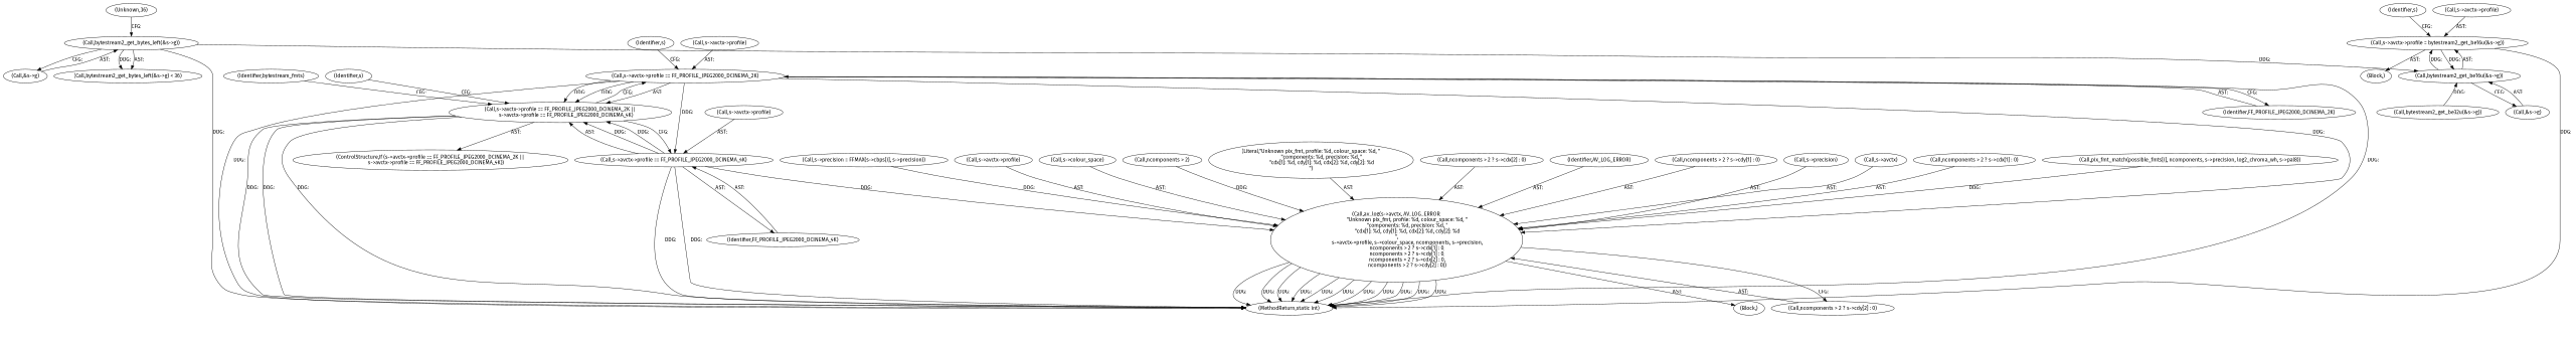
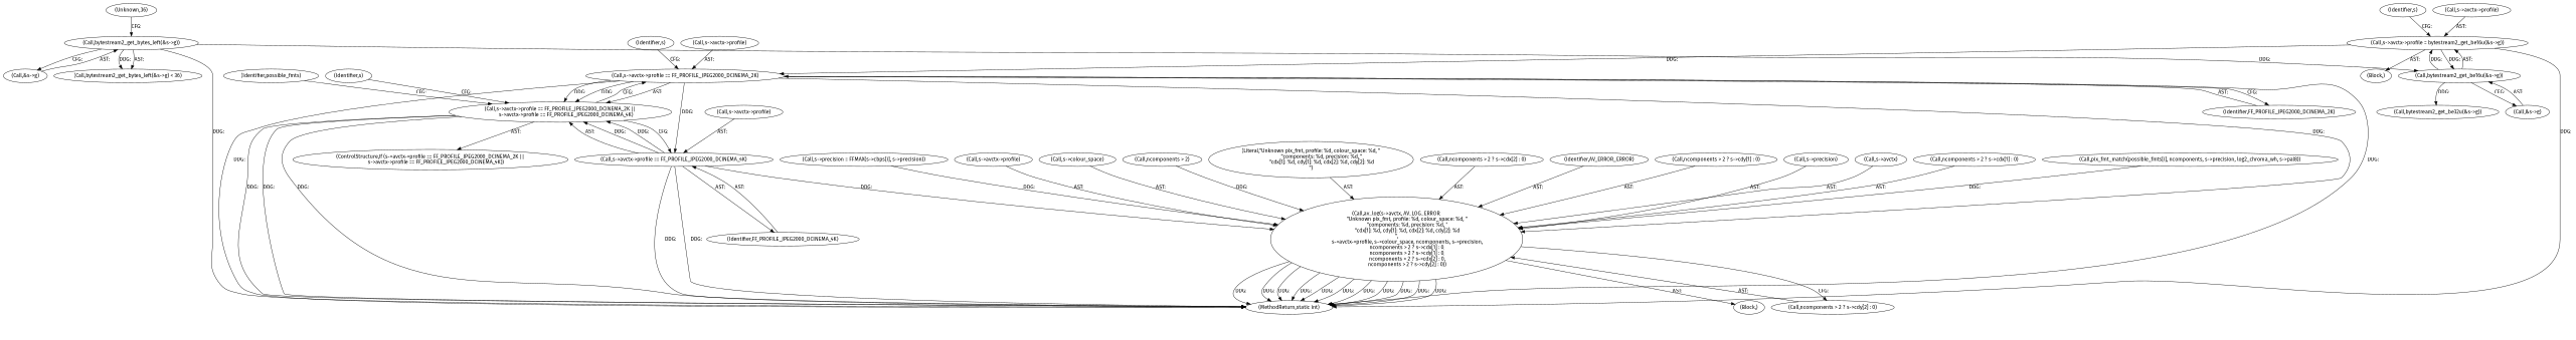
  digraph {
    fontname="Fira Sans"
    node [fontname="Fira Sans"]
    edge [fontname="Fira Sans"]
    n1 [label="(Call,s->avctx->profile == FF_PROFILE_JPEG2000_DCINEMA_2K)"]
    n2 [label="(Call,s->avctx->profile == FF_PROFILE_JPEG2000_DCINEMA_2K ||\n        s->avctx->profile == FF_PROFILE_JPEG2000_DCINEMA_4K)"]
    n3 [label="(Call,s->avctx->profile == FF_PROFILE_JPEG2000_DCINEMA_4K)"]
    n4 [label="(Call,av_log(s->avctx, AV_LOG_ERROR,\n               \"Unknown pix_fmt, profile: %d, colour_space: %d, \"\n               \"components: %d, precision: %d, \"\n               \"cdx[1]: %d, cdy[1]: %d, cdx[2]: %d, cdy[2]: %d\n\",\n               s->avctx->profile, s->colour_space, ncomponents, s->precision,\n               ncomponents > 2 ? s->cdx[1] : 0,\n               ncomponents > 2 ? s->cdy[1] : 0,\n               ncomponents > 2 ? s->cdx[2] : 0,\n               ncomponents > 2 ? s->cdy[2] : 0))"]
    n5 [label="(Identifier,FF_PROFILE_JPEG2000_DCINEMA_2K)"]
    n6 [label="(MethodReturn,static int)"]
    n7 [label="(ControlStructure,if (s->avctx->profile == FF_PROFILE_JPEG2000_DCINEMA_2K ||\n        s->avctx->profile == FF_PROFILE_JPEG2000_DCINEMA_4K))"]
    n8 [label="(Identifier,FF_PROFILE_JPEG2000_DCINEMA_4K)"]
    n9 [label="(Block,)"]
    n10 [label="(Call,ncomponents > 2 ? s->cdy[2] : 0)"]
    n11 [label="(Call,s->avctx->profile = bytestream2_get_be16u(&s->g))"]
    n12 [label="(Call,bytestream2_get_be16u(&s->g))"]
    n13 [label="(Block,)"]
    n14 [label="(Call,&s->g)"]
    n15 [label="(Call,bytestream2_get_be32u(&s->g))"]
    n16 [label="(Call,bytestream2_get_bytes_left(&s->g))"]
    n17 [label="(Call,bytestream2_get_bytes_left(&s->g) < 36)"]
    n18 [label="(Call,&s->g)"]
-   n19 [label="(Identifier,AV_LOG_ERROR)"]
+   n19 [label="(Identifier,AV_ERROR_ERROR)"]
    n20 [label="(Call,ncomponents > 2 ? s->cdy[1] : 0)"]
    n21 [label="(Call,s->precision)"]
    n22 [label="(Identifier,s)"]
    n23 [label="(Call,s->avctx)"]
    n24 [label="(Call,ncomponents > 2 ? s->cdx[1] : 0)"]
    n25 [label="(Call,s->avctx->profile)"]
    n26 [label="(Call,pix_fmt_match(possible_fmts[i], ncomponents, s->precision, log2_chroma_wh, s->pal8))"]
    n27 [label="(Call,s->precision = FFMAX(s->cbps[i], s->precision))"]
    n28 [label="(Unknown,36)"]
-   n29 [label="(Identifier,bytestream_fmts)"]
+   n29 [label="(Identifier,possible_fmts)"]
    n30 [label="(Call,s->avctx->profile)"]
    n31 [label="(Call,s->colour_space)"]
    n32 [label="(Identifier,s)"]
    n33 [label="(Identifier,s)"]
    n34 [label="(Call,s->avctx->profile)"]
    n35 [label="(Call,s->avctx->profile)"]
    n36 [label="(Call,ncomponents > 2)"]
    n37 [label="(Literal,\"Unknown pix_fmt, profile: %d, colour_space: %d, \"\n               \"components: %d, precision: %d, \"\n               \"cdx[1]: %d, cdy[1]: %d, cdx[2]: %d, cdy[2]: %d\n\")"]
    n38 [label="(Call,ncomponents > 2 ? s->cdx[2] : 0)"]
    n1 -> n2 [label="AST: "]
    n1 -> n2 [label="DDG: "]
    n1 -> n2 [label="DDG: "]
    n1 -> n3 [label="DDG: "]
    n1 -> n4 [label="DDG: "]
    n1 -> n5 [label="CFG: "]
    n1 -> n6 [label="DDG: "]
    n1 -> n6 [label="DDG: "]
    n2 -> n1 [label="CFG: "]
    n2 -> n3 [label="CFG: "]
    n2 -> n6 [label="DDG: "]
    n2 -> n6 [label="DDG: "]
    n2 -> n6 [label="DDG: "]
    n2 -> n7 [label="AST: "]
    n3 -> n2 [label="AST: "]
    n3 -> n2 [label="DDG: "]
    n3 -> n2 [label="DDG: "]
    n3 -> n4 [label="DDG: "]
    n3 -> n6 [label="DDG: "]
    n3 -> n6 [label="DDG: "]
    n3 -> n8 [label="AST: "]
    n4 -> n6 [label="DDG: "]
    n4 -> n6 [label="DDG: "]
    n4 -> n6 [label="DDG: "]
    n4 -> n6 [label="DDG: "]
    n4 -> n6 [label="DDG: "]
    n4 -> n6 [label="DDG: "]
    n4 -> n6 [label="DDG: "]
    n4 -> n6 [label="DDG: "]
    n4 -> n6 [label="DDG: "]
    n4 -> n6 [label="DDG: "]
    n4 -> n6 [label="DDG: "]
    n4 -> n9 [label="AST: "]
    n4 -> n10 [label="CFG: "]
    n5 -> n1 [label="AST: "]
    n8 -> n3 [label="AST: "]
    n10 -> n4 [label="AST: "]
+   n11 -> n1 [label="DDG: "]
    n11 -> n6 [label="DDG: "]
    n11 -> n12 [label="DDG: "]
    n11 -> n13 [label="AST: "]
    n12 -> n11 [label="AST: "]
    n12 -> n11 [label="DDG: "]
    n12 -> n14 [label="CFG: "]
-   n15 -> n12 [label="DDG: "]
+   n12 -> n15 [label="DDG: "]
    n14 -> n12 [label="AST: "]
    n16 -> n6 [label="DDG: "]
    n16 -> n12 [label="DDG: "]
    n16 -> n17 [label="AST: "]
    n16 -> n17 [label="DDG: "]
    n16 -> n18 [label="CFG: "]
    n18 -> n16 [label="AST: "]
    n19 -> n4 [label="AST: "]
    n20 -> n4 [label="AST: "]
    n21 -> n4 [label="AST: "]
    n22 -> n1 [label="CFG: "]
    n23 -> n4 [label="AST: "]
    n24 -> n4 [label="AST: "]
    n25 -> n11 [label="AST: "]
    n26 -> n4 [label="DDG: "]
    n27 -> n4 [label="DDG: "]
    n28 -> n16 [label="CFG: "]
    n29 -> n2 [label="CFG: "]
    n30 -> n4 [label="AST: "]
    n31 -> n4 [label="AST: "]
    n32 -> n11 [label="CFG: "]
    n33 -> n2 [label="CFG: "]
    n34 -> n1 [label="AST: "]
    n35 -> n3 [label="AST: "]
    n36 -> n4 [label="DDG: "]
    n37 -> n4 [label="AST: "]
    n38 -> n4 [label="AST: "]
  }
